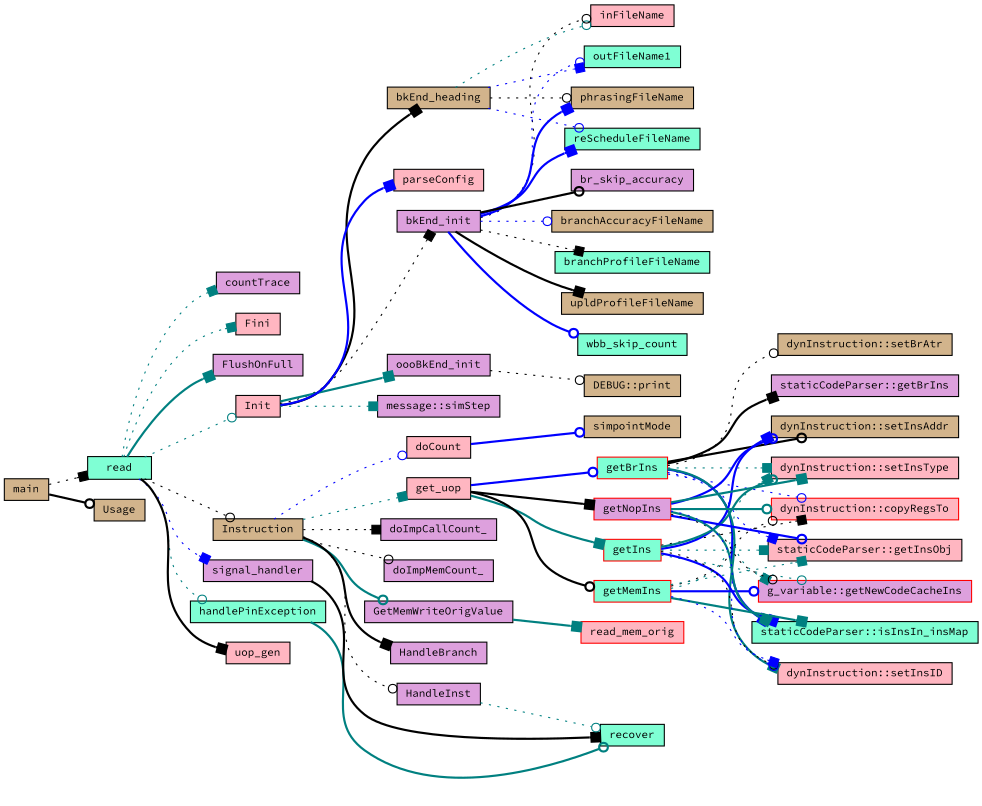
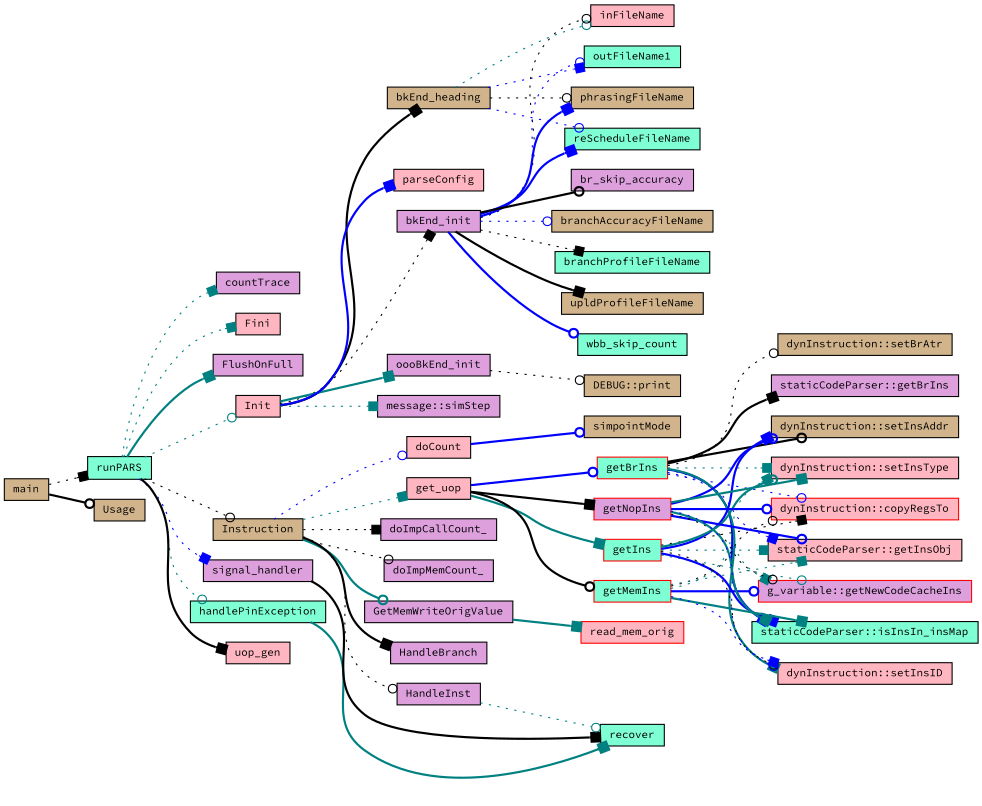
  digraph {
    fontname="Source Code Pro"
    rankdir=LR
    node [color=black fillcolor=plum fontname="Source Code Pro" fontsize=10 shape=record style=filled]
    edge [arrowhead=box color=black fontname="Source Code Pro" fontsize=10 labelfontname=Helvetica labelfontsize=10 style=dotted]
    n1 [fillcolor=tan fontcolor=black height=0.2 label=main width=0.4]
-   n2 [fillcolor=aquamarine height=0.2 label=read width=0.4]
+   n2 [fillcolor=aquamarine height=0.2 label=runPARS width=0.4]
    n3 [fillcolor=tan height=0.2 label=Usage width=0.4]
    n4 [height=0.2 label=countTrace width=0.4]
    n5 [fillcolor=lightpink height=0.2 label=Fini width=0.4]
    n6 [height=0.2 label=FlushOnFull width=0.4]
    n7 [fillcolor=aquamarine height=0.2 label=handlePinException width=0.4]
    n8 [fillcolor=lightpink height=0.2 label=Init width=0.4]
    n9 [fillcolor=tan height=0.2 label=Instruction width=0.4]
    n10 [height=0.2 label=signal_handler width=0.4]
    n11 [fillcolor=lightpink height=0.2 label=uop_gen width=0.4]
    n12 [fillcolor=aquamarine height=0.2 label=recover width=0.4]
    n13 [fillcolor=tan height=0.2 label=bkEnd_heading width=0.4]
    n14 [height=0.2 label=bkEnd_init width=0.4]
    n15 [height=0.2 label=oooBkEnd_init width=0.4]
    n16 [fillcolor=lightpink height=0.2 label=parseConfig width=0.4]
    n17 [height=0.2 label="message::simStep" width=0.4]
    n18 [fillcolor=lightpink height=0.2 label=doCount width=0.4]
    n19 [height=0.2 label=doImpCallCount_ width=0.4]
    n20 [height=0.2 label=doImpMemCount_ width=0.4]
    n21 [fillcolor=lightpink height=0.2 label=get_uop width=0.4]
    n22 [height=0.2 label=GetMemWriteOrigValue width=0.4]
    n23 [height=0.2 label=HandleBranch width=0.4]
    n24 [height=0.2 label=HandleInst width=0.4]
    n25 [fillcolor=lightpink height=0.2 label=inFileName width=0.4]
    n26 [fillcolor=aquamarine height=0.2 label=outFileName1 width=0.4]
    n27 [fillcolor=tan height=0.2 label=phrasingFileName width=0.4]
    n28 [fillcolor=aquamarine height=0.2 label=reScheduleFileName width=0.4]
    n29 [height=0.2 label=br_skip_accuracy width=0.4]
    n30 [fillcolor=tan height=0.2 label=branchAccuracyFileName width=0.4]
    n31 [fillcolor=aquamarine height=0.2 label=branchProfileFileName width=0.4]
    n32 [fillcolor=tan height=0.2 label=upldProfileFileName width=0.4]
    n33 [fillcolor=aquamarine height=0.2 label=wbb_skip_count width=0.4]
    n34 [fillcolor=tan height=0.2 label="DEBUG::print" width=0.4]
    n35 [fillcolor=tan height=0.2 label=simpointMode width=0.4]
    n36 [color=red fillcolor=aquamarine height=0.2 label=getBrIns width=0.4]
    n37 [color=red fillcolor=aquamarine height=0.2 label=getIns width=0.4]
    n38 [color=red fillcolor=aquamarine height=0.2 label=getMemIns width=0.4]
    n39 [color=red height=0.2 label=getNopIns width=0.4]
    n40 [color=red fillcolor=lightpink height=0.2 label=read_mem_orig width=0.4]
    n41 [color=red fillcolor=lightpink height=0.2 label="dynInstruction::copyRegsTo" width=0.4]
    n42 [height=0.2 label="staticCodeParser::getBrIns" width=0.4]
    n43 [fillcolor=lightpink height=0.2 label="staticCodeParser::getInsObj" width=0.4]
    n44 [color=red height=0.2 label="g_variable::getNewCodeCacheIns" width=0.4]
    n45 [fillcolor=aquamarine height=0.2 label="staticCodeParser::isInsIn_insMap" width=0.4]
    n46 [fillcolor=tan height=0.2 label="dynInstruction::setBrAtr" width=0.4]
    n47 [fillcolor=tan height=0.2 label="dynInstruction::setInsAddr" width=0.4]
    n48 [fillcolor=lightpink height=0.2 label="dynInstruction::setInsID" width=0.4]
    n49 [fillcolor=lightpink height=0.2 label="dynInstruction::setInsType" width=0.4]
    n1 -> n2
    n1 -> n3 [arrowhead=odot style=bold]
    n2 -> n4 [color=teal]
    n2 -> n5 [color=teal]
    n2 -> n6 [color=teal style=bold]
    n2 -> n7 [arrowhead=odot color=teal]
    n2 -> n8 [arrowhead=odot color=teal]
    n2 -> n9 [arrowhead=odot]
    n2 -> n10 [color=blue]
    n2 -> n11 [style=bold]
-   n7 -> n12 [arrowhead=odot color=teal style=bold]
+   n7 -> n12 [color=teal style=bold]
    n8 -> n13 [style=bold]
    n8 -> n14
    n8 -> n15 [color=teal style=bold]
    n8 -> n16 [color=blue style=bold]
    n8 -> n17 [color=teal]
    n9 -> n18 [arrowhead=odot color=blue]
    n9 -> n19
    n9 -> n20 [arrowhead=odot]
    n9 -> n21 [color=teal]
    n9 -> n22 [arrowhead=odot color=teal style=bold]
    n9 -> n23 [style=bold]
    n9 -> n24 [arrowhead=odot]
    n10 -> n12 [style=bold]
    n13 -> n25 [arrowhead=odot color=teal]
    n13 -> n26 [color=blue]
    n13 -> n27 [arrowhead=odot]
    n13 -> n28 [arrowhead=odot color=blue]
    n14 -> n25 [arrowhead=odot]
    n14 -> n26 [arrowhead=odot color=blue]
    n14 -> n27 [color=blue style=bold]
    n14 -> n28 [color=blue style=bold]
    n14 -> n29 [arrowhead=odot style=bold]
    n14 -> n30 [arrowhead=odot color=blue]
    n14 -> n31
    n14 -> n32 [style=bold]
    n14 -> n33 [arrowhead=odot color=blue style=bold]
    n15 -> n34 [arrowhead=odot]
    n18 -> n35 [arrowhead=odot color=blue style=bold]
    n21 -> n36 [arrowhead=odot color=blue style=bold]
    n21 -> n37 [color=teal style=bold]
    n21 -> n38 [arrowhead=odot style=bold]
    n21 -> n39 [style=bold]
    n22 -> n40 [color=teal style=bold]
    n24 -> n12 [arrowhead=odot color=teal]
    n36 -> n41 [arrowhead=odot color=blue]
    n36 -> n42 [style=bold]
    n36 -> n43 [color=blue]
    n36 -> n44 [color=teal]
    n36 -> n45 [color=blue style=bold]
    n36 -> n46 [arrowhead=odot]
    n36 -> n47 [arrowhead=odot style=bold]
    n36 -> n48 [color=teal style=bold]
    n36 -> n49 [color=teal]
    n37 -> n41
    n37 -> n43 [color=teal]
    n37 -> n44 [arrowhead=odot color=teal]
    n37 -> n45 [color=blue style=bold]
    n37 -> n47 [color=blue style=bold]
    n37 -> n48 [arrowhead=odot]
    n37 -> n49 [arrowhead=odot color=teal style=bold]
    n38 -> n41 [arrowhead=odot]
    n38 -> n43 [color=teal]
    n38 -> n44 [arrowhead=odot color=blue style=bold]
    n38 -> n45 [color=teal style=bold]
    n38 -> n48 [color=blue]
    n38 -> n49 [color=teal]
-   n39 -> n41 [arrowhead=odot color=teal style=bold]
+   n39 -> n41 [arrowhead=odot color=blue style=bold]
    n39 -> n43 [arrowhead=odot color=blue style=bold]
    n39 -> n44 [arrowhead=odot]
    n39 -> n45 [color=teal style=bold]
    n39 -> n47 [arrowhead=odot color=blue style=bold]
    n39 -> n48 [arrowhead=odot color=blue]
    n39 -> n49 [color=teal style=bold]
  }
